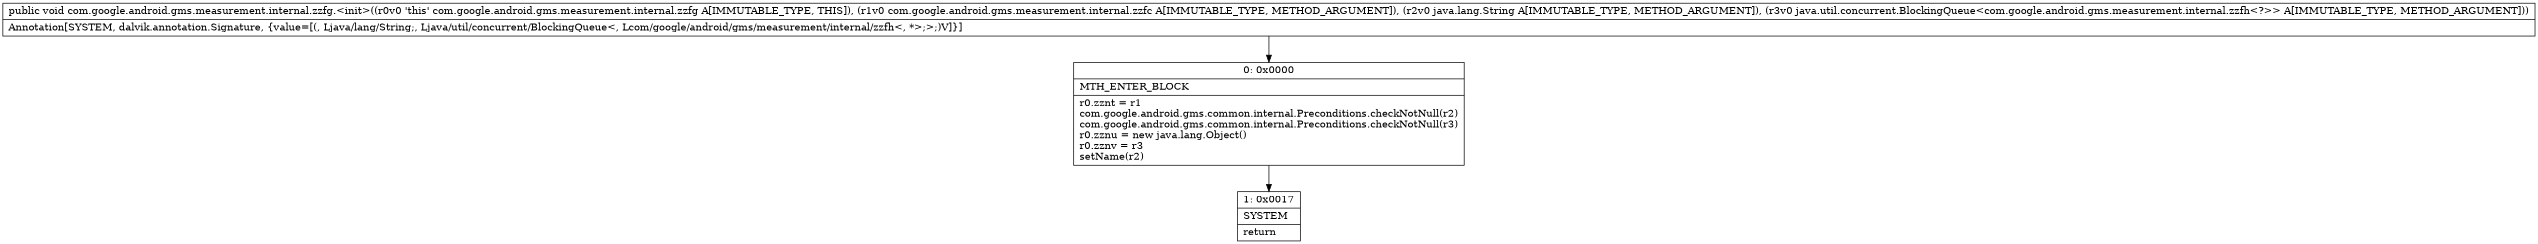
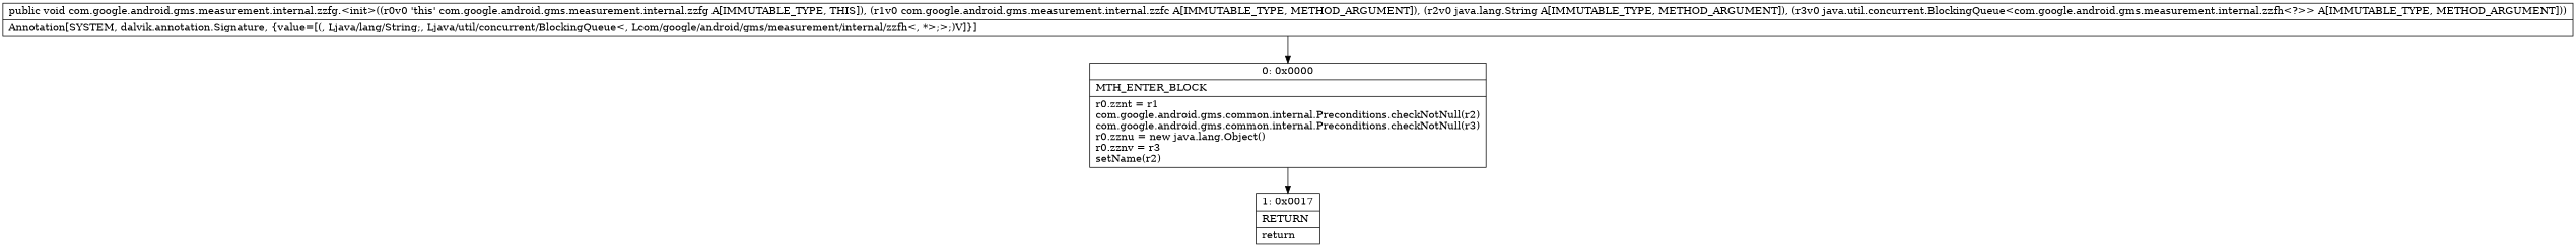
  digraph {
    node [shape=record]
    n1 [label="{0\:\ 0x0000|MTH_ENTER_BLOCK\l|r0.zznt = r1\lcom.google.android.gms.common.internal.Preconditions.checkNotNull(r2)\lcom.google.android.gms.common.internal.Preconditions.checkNotNull(r3)\lr0.zznu = new java.lang.Object()\lr0.zznv = r3\lsetName(r2)\l}"]
-   n2 [label="{1\:\ 0x0017|SYSTEM\l|return\l}"]
+   n2 [label="{1\:\ 0x0017|RETURN\l|return\l}"]
    n3 [label="{public void com.google.android.gms.measurement.internal.zzfg.\<init\>((r0v0 'this' com.google.android.gms.measurement.internal.zzfg A[IMMUTABLE_TYPE, THIS]), (r1v0 com.google.android.gms.measurement.internal.zzfc A[IMMUTABLE_TYPE, METHOD_ARGUMENT]), (r2v0 java.lang.String A[IMMUTABLE_TYPE, METHOD_ARGUMENT]), (r3v0 java.util.concurrent.BlockingQueue\<com.google.android.gms.measurement.internal.zzfh\<?\>\> A[IMMUTABLE_TYPE, METHOD_ARGUMENT]))  | Annotation[SYSTEM, dalvik.annotation.Signature, \{value=[(, Ljava\/lang\/String;, Ljava\/util\/concurrent\/BlockingQueue\<, Lcom\/google\/android\/gms\/measurement\/internal\/zzfh\<, *\>;\>;)V]\}]\l}"]
    n1 -> n2
    n3 -> n1
  }
